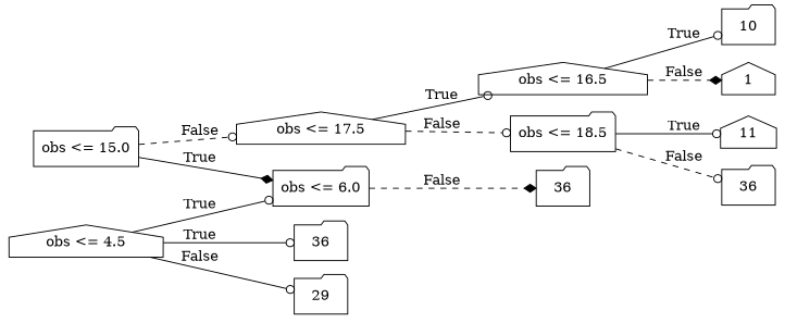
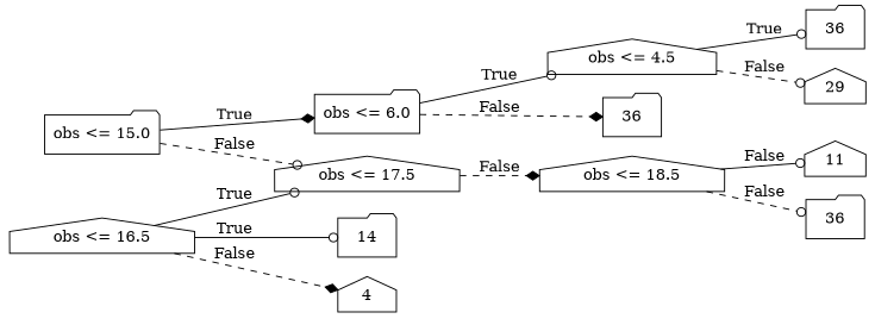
  digraph {
    rankdir=LR
    node [shape=folder]
    edge [arrowhead=odot]
    n1 [label="obs <= 15.0"]
    n2 [label="obs <= 6.0"]
    n3 [label="obs <= 17.5" shape=house]
    n4 [label="obs <= 4.5" shape=house]
    n5 [label=36]
    n6 [label="obs <= 16.5" shape=house]
-   n7 [label="obs <= 18.5"]
+   n7 [label="obs <= 18.5" shape=house]
    n8 [label=36]
-   n9 [label=29]
-   n10 [label=10]
-   n11 [label=1 shape=house]
+   n9 [label=29 shape=house]
+   n10 [label=14]
+   n11 [label=4 shape=house]
    n12 [label=11 shape=house]
    n13 [label=36]
    n1 -> n2 [arrowhead=diamond label=True]
    n1 -> n3 [label=False style=dashed]
-   n4 -> n2 [label=True]
+   n2 -> n4 [label=True]
    n2 -> n5 [arrowhead=diamond label=False style=dashed]
-   n3 -> n6 [label=True]
-   n3 -> n7 [label=False style=dashed]
+   n6 -> n3 [label=True]
+   n3 -> n7 [arrowhead=diamond label=False style=dashed]
    n4 -> n8 [label=True]
-   n4 -> n9 [label=False style=solid]
+   n4 -> n9 [label=False style=dashed]
    n6 -> n10 [label=True]
    n6 -> n11 [arrowhead=diamond label=False style=dashed]
-   n7 -> n12 [label=True]
+   n7 -> n12 [label=False]
    n7 -> n13 [label=False style=dashed]
  }
